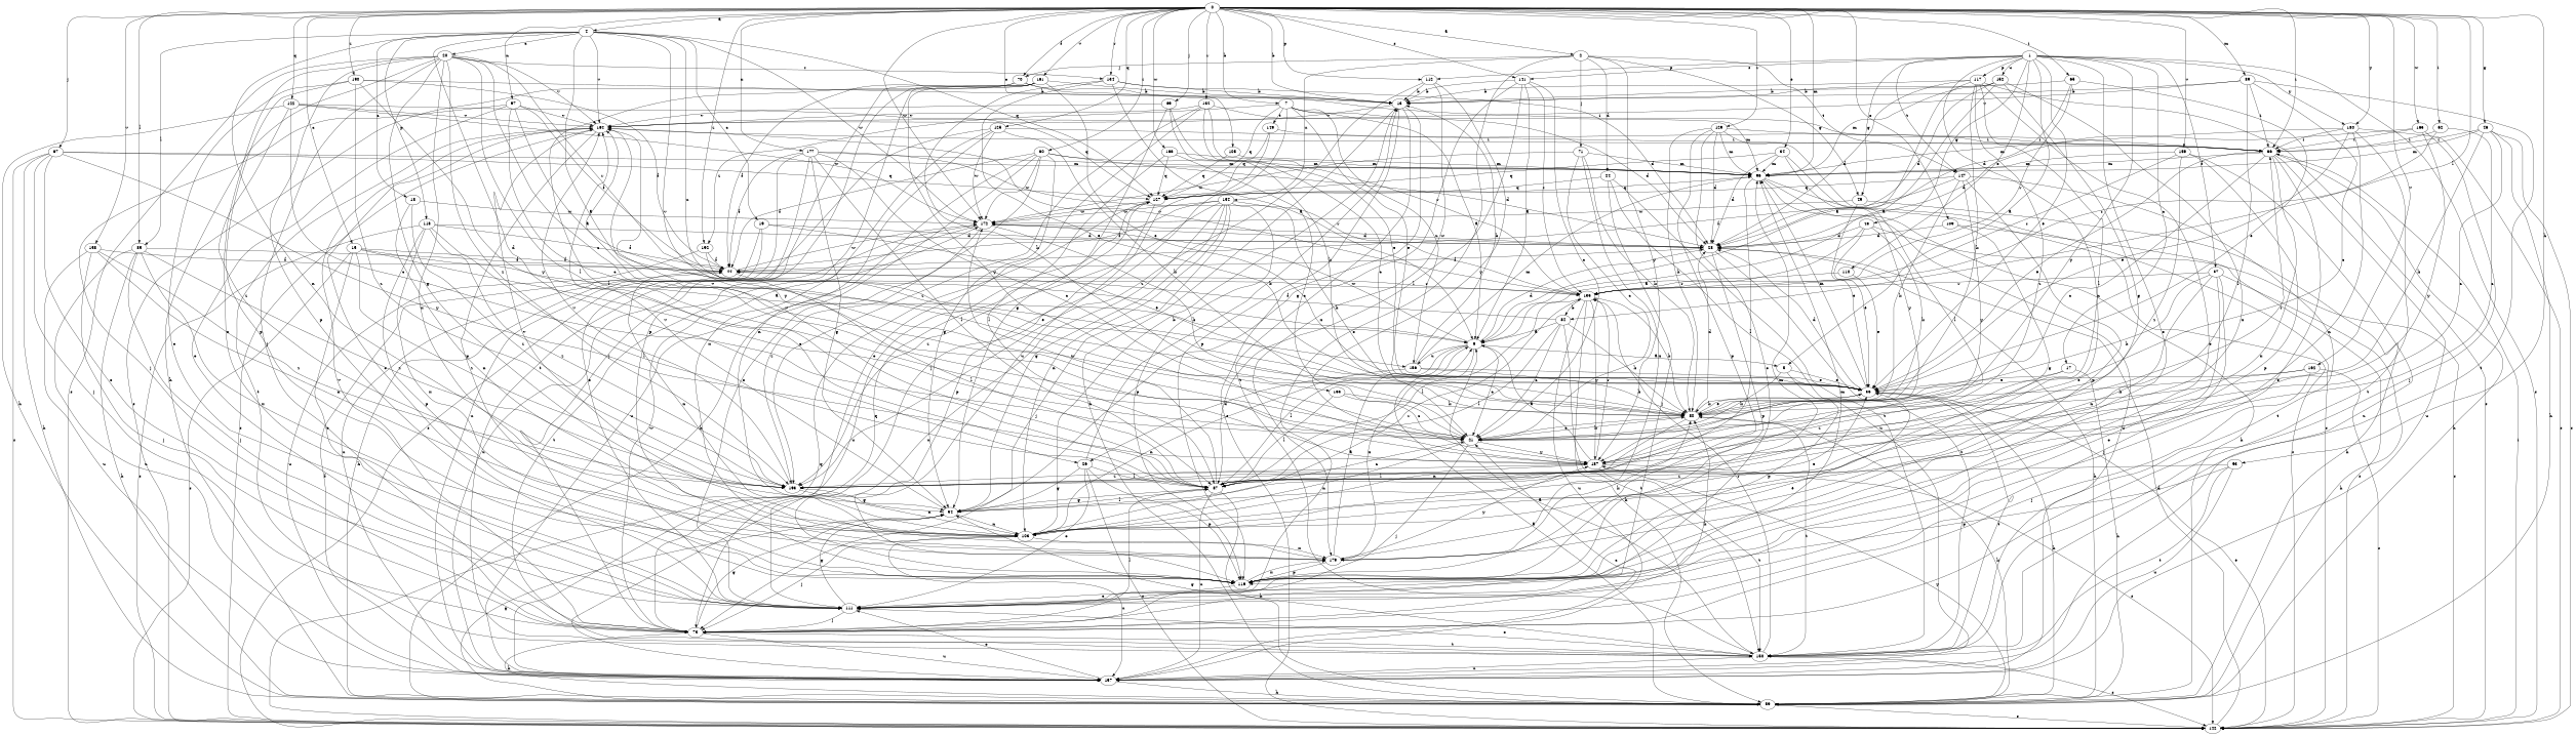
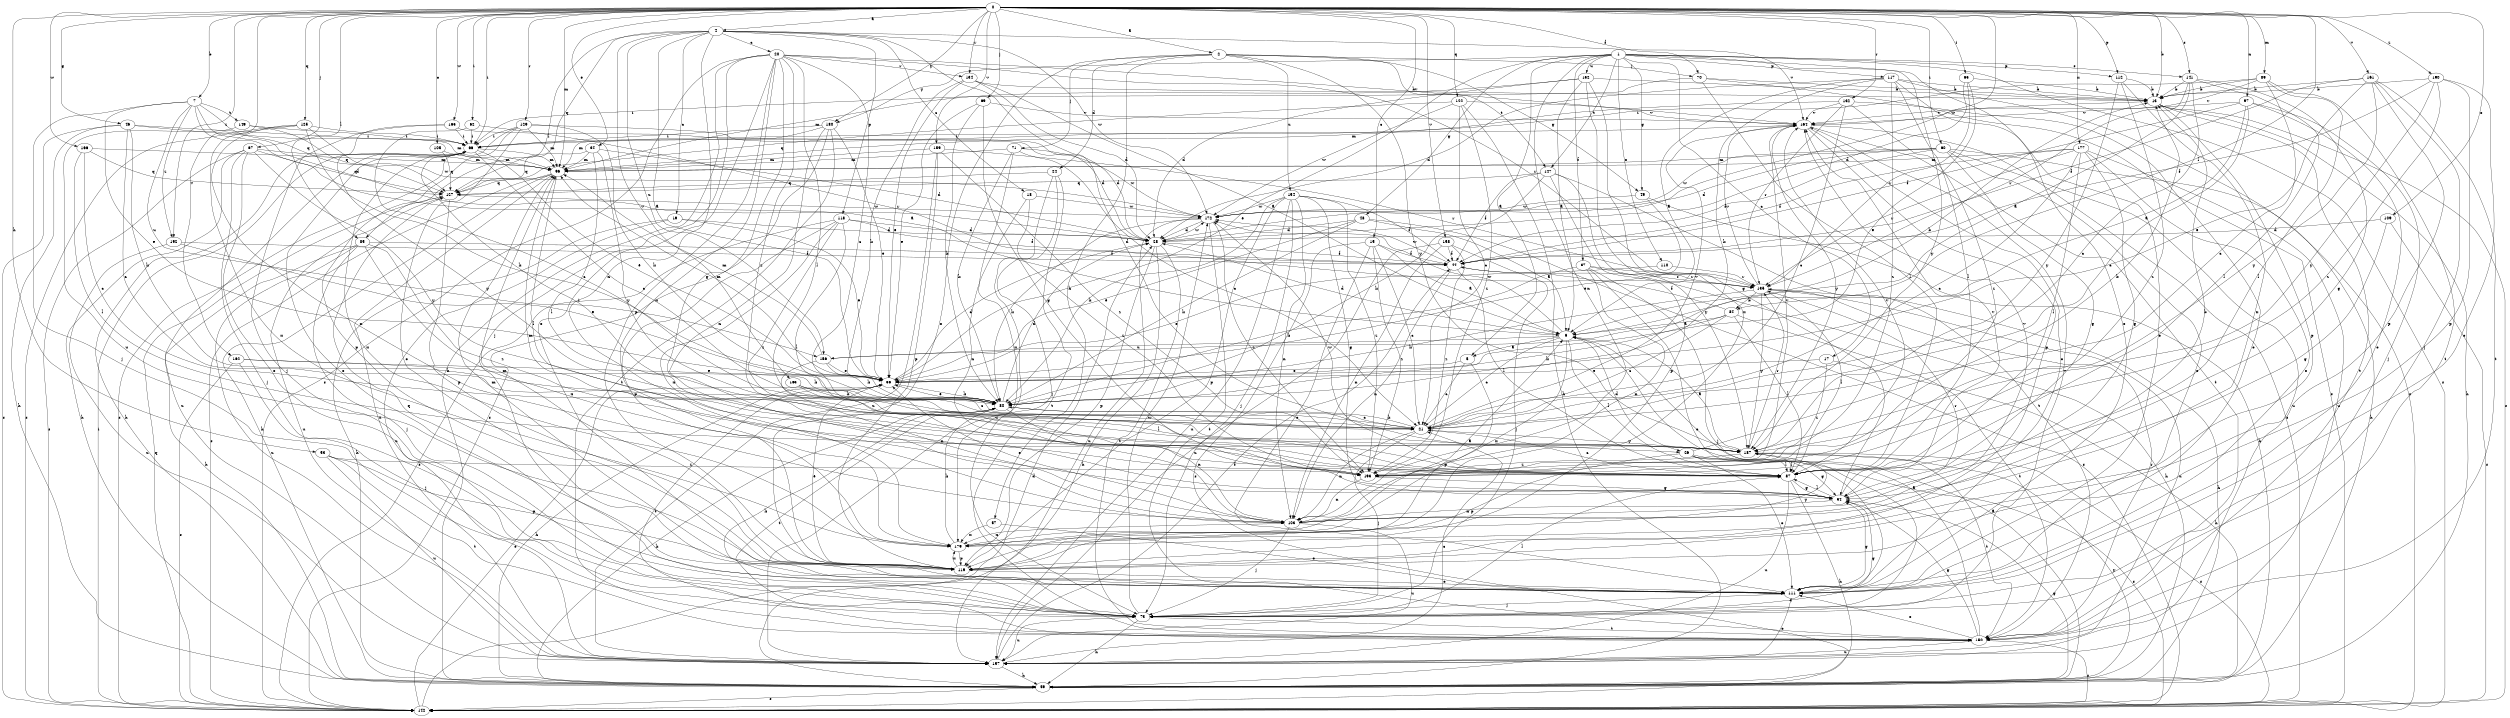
  strict digraph {
    0
    2
    4
    7
    13
    15
    34
    46
    53
    60
    62
    65
    66
    67
    69
    70
    84
    85
    89
    96
    97
    105
    109
    112
    122
    125
    129
    132
    134
    141
    158
    159
    161
    162
    165
    166
    172
    177
    180
    190
    192
    49
    111
    147
    187
    24
+   57
    71
    154
    36
    103
    18
    19
    20
    26
    118
    127
    156
    163
    164
    6
    28
    73
    149
    142
    119
    59
    150
    21
    44
    193
    87
    80
    157
    n75 [label=54]
    135
    179
    1
    5
    17
    37
    48
    110
    117
    152
    0 -> 2 [label=a]
    0 -> 4 [label=a]
    0 -> 7 [label=b]
    0 -> 13 [label=b]
    0 -> 15 [label=c]
    0 -> 34 [label=e]
    0 -> 46 [label=g]
    0 -> 53 [label=h]
    0 -> 60 [label=i]
    0 -> 62 [label=i]
    0 -> 65 [label=i]
    0 -> 66 [label=i]
    0 -> 67 [label=j]
    0 -> 69 [label=j]
    0 -> 70 [label=f]
    0 -> 84 [label=l]
    0 -> 85 [label=l]
    0 -> 89 [label=m]
    0 -> 96 [label=m]
    0 -> 97 [label=n]
    0 -> 105 [label=o]
    0 -> 109 [label=o]
    0 -> 112 [label=p]
    0 -> 122 [label=q]
    0 -> 125 [label=q]
    0 -> 129 [label=r]
    0 -> 132 [label=r]
    0 -> 134 [label=r]
    0 -> 141 [label=s]
    0 -> 158 [label=v]
    0 -> 159 [label=v]
    0 -> 161 [label=v]
    0 -> 162 [label=v]
    0 -> 165 [label=w]
    0 -> 166 [label=w]
    0 -> 172 [label=w]
    0 -> 177 [label=x]
    0 -> 180 [label=y]
    0 -> 190 [label=z]
    0 -> 192 [label=z]
    2 -> 70 [label=j]
    2 -> 49 [label=g]
    2 -> 111 [label=o]
    2 -> 147 [label=t]
    2 -> 187 [label=y]
    2 -> 24 [label=d]
+   2 -> 57 [label=h]
    2 -> 71 [label=j]
    2 -> 154 [label=u]
    4 -> 85 [label=l]
    4 -> 172 [label=w]
    4 -> 36 [label=a]
    4 -> 103 [label=n]
    4 -> 18 [label=c]
    4 -> 19 [label=c]
    4 -> 20 [label=c]
    4 -> 26 [label=d]
    4 -> 118 [label=p]
    4 -> 127 [label=q]
    4 -> 156 [label=u]
    4 -> 163 [label=v]
    4 -> 164 [label=v]
    7 -> 192 [label=z]
    7 -> 36 [label=e]
    7 -> 127 [label=q]
    7 -> 156 [label=u]
    7 -> 6 [label=a]
    7 -> 28 [label=d]
    7 -> 73 [label=j]
    7 -> 149 [label=t]
    13 -> 164 [label=v]
    13 -> 142 [label=s]
    13 -> 119 [label=p]
    13 -> 59 [label=h]
    13 -> 150 [label=t]
    15 -> 111 [label=o]
    15 -> 6 [label=a]
    15 -> 142 [label=s]
    15 -> 21 [label=c]
    15 -> 44 [label=f]
    15 -> 193 [label=z]
    34 -> 96 [label=m]
    34 -> 187 [label=y]
    34 -> 127 [label=q]
    34 -> 28 [label=d]
    34 -> 87 [label=l]
    46 -> 66 [label=i]
    46 -> 96 [label=m]
    46 -> 142 [label=s]
    46 -> 59 [label=h]
    46 -> 21 [label=c]
    46 -> 80 [label=k]
    53 -> 119 [label=p]
    53 -> 150 [label=t]
    53 -> 193 [label=z]
    53 -> 157 [label=u]
    60 -> 96 [label=m]
    60 -> 172 [label=w]
    60 -> 111 [label=o]
    60 -> 28 [label=d]
    60 -> 59 [label=h]
    60 -> 44 [label=f]
    60 -> 157 [label=u]
    60 -> n75 [label=g]
    62 -> 66 [label=i]
    62 -> 21 [label=c]
    62 -> 135 [label=r]
    65 -> 13 [label=b]
    65 -> 36 [label=e]
    65 -> 28 [label=d]
    65 -> 135 [label=r]
    66 -> 96 [label=m]
    66 -> 111 [label=o]
    66 -> 36 [label=e]
    66 -> 59 [label=h]
    66 -> 21 [label=c]
    66 -> 157 [label=u]
    66 -> 179 [label=x]
    67 -> 96 [label=m]
    67 -> 111 [label=o]
    67 -> 187 [label=y]
    67 -> 127 [label=q]
    67 -> 73 [label=j]
    67 -> 142 [label=s]
    67 -> 59 [label=h]
    69 -> 36 [label=e]
    69 -> 164 [label=v]
    69 -> 80 [label=k]
    69 -> n75 [label=g]
    70 -> 13 [label=b]
    70 -> 66 [label=i]
    70 -> 142 [label=s]
    70 -> 87 [label=l]
    84 -> 6 [label=a]
    84 -> 150 [label=t]
    84 -> 21 [label=c]
    84 -> 44 [label=f]
    84 -> 87 [label=l]
    84 -> 80 [label=k]
    85 -> 73 [label=j]
    85 -> 59 [label=h]
    85 -> 44 [label=f]
    85 -> 193 [label=z]
    85 -> 157 [label=u]
    85 -> 179 [label=x]
    89 -> 13 [label=b]
    89 -> 66 [label=i]
    89 -> 164 [label=v]
    89 -> 150 [label=t]
    89 -> 21 [label=c]
    89 -> 87 [label=l]
    96 -> 127 [label=q]
    96 -> 142 [label=s]
    96 -> 59 [label=h]
    96 -> 87 [label=l]
    96 -> 157 [label=u]
    97 -> 111 [label=o]
    97 -> 164 [label=v]
    97 -> 6 [label=a]
    97 -> 73 [label=j]
    97 -> 21 [label=c]
    97 -> 44 [label=f]
    105 -> 96 [label=m]
    105 -> 127 [label=q]
    109 -> 28 [label=d]
    109 -> 142 [label=s]
    109 -> n75 [label=g]
    112 -> 13 [label=b]
    112 -> 187 [label=y]
    112 -> 193 [label=z]
    112 -> 179 [label=x]
    122 -> 172 [label=w]
    122 -> 127 [label=q]
    122 -> 164 [label=v]
    122 -> 59 [label=h]
    122 -> 21 [label=c]
    122 -> 193 [label=z]
    125 -> 66 [label=i]
    125 -> 172 [label=w]
    125 -> 103 [label=n]
    125 -> 142 [label=s]
    125 -> 80 [label=k]
    125 -> 179 [label=x]
    129 -> 66 [label=i]
    129 -> 96 [label=m]
    129 -> 111 [label=o]
    129 -> 28 [label=d]
    129 -> 142 [label=s]
    129 -> 119 [label=p]
    129 -> 80 [label=k]
    132 -> 96 [label=m]
    132 -> 111 [label=o]
    132 -> 164 [label=v]
    132 -> 21 [label=c]
    132 -> 193 [label=z]
    132 -> 135 [label=r]
    134 -> 13 [label=b]
    134 -> 36 [label=e]
    134 -> 6 [label=a]
    134 -> 28 [label=d]
    134 -> 80 [label=k]
    141 -> 13 [label=b]
    141 -> 6 [label=a]
    141 -> 21 [label=c]
    141 -> 87 [label=l]
    141 -> n75 [label=g]
    141 -> 135 [label=r]
    158 -> 103 [label=n]
    158 -> 73 [label=j]
    158 -> 44 [label=f]
    158 -> 193 [label=z]
    158 -> 157 [label=u]
    159 -> 96 [label=m]
    159 -> 119 [label=p]
    159 -> 193 [label=z]
    159 -> 157 [label=u]
    159 -> 135 [label=r]
    161 -> 13 [label=b]
    161 -> 187 [label=y]
    161 -> 36 [label=e]
    161 -> 73 [label=j]
    161 -> 119 [label=p]
    161 -> 150 [label=t]
    161 -> 44 [label=f]
    162 -> 36 [label=e]
    162 -> 73 [label=j]
    162 -> 142 [label=s]
    162 -> 80 [label=k]
    165 -> 66 [label=i]
    165 -> 187 [label=y]
    165 -> 28 [label=d]
    165 -> 73 [label=j]
    166 -> 96 [label=m]
    166 -> 127 [label=q]
    166 -> 21 [label=c]
    166 -> 87 [label=l]
    172 -> 28 [label=d]
    172 -> 150 [label=t]
    172 -> 193 [label=z]
    172 -> 80 [label=k]
    172 -> 157 [label=u]
    177 -> 96 [label=m]
    177 -> 111 [label=o]
    177 -> 21 [label=c]
    177 -> 44 [label=f]
    177 -> 87 [label=l]
    177 -> 157 [label=u]
    177 -> n75 [label=g]
    177 -> 135 [label=r]
    180 -> 66 [label=i]
    180 -> 96 [label=m]
    180 -> 36 [label=e]
    180 -> 103 [label=n]
    180 -> 142 [label=s]
    180 -> 150 [label=t]
    190 -> 13 [label=b]
    190 -> 111 [label=o]
    190 -> 187 [label=y]
    190 -> 119 [label=p]
    190 -> 44 [label=f]
    190 -> 193 [label=z]
    192 -> 36 [label=e]
    192 -> 44 [label=f]
    192 -> 157 [label=u]
    49 -> 172 [label=w]
    49 -> 36 [label=e]
    49 -> 59 [label=h]
    111 -> 96 [label=m]
    111 -> 73 [label=j]
    111 -> n75 [label=g]
    147 -> 187 [label=y]
    147 -> 127 [label=q]
    147 -> 119 [label=p]
    147 -> 150 [label=t]
    147 -> 44 [label=f]
    147 -> 80 [label=k]
    187 -> 66 [label=i]
    187 -> 6 [label=a]
    187 -> 142 [label=s]
    187 -> 150 [label=t]
    187 -> 193 [label=z]
    187 -> 87 [label=l]
    187 -> 135 [label=r]
    24 -> 127 [label=q]
    24 -> 73 [label=j]
    24 -> 150 [label=t]
    24 -> 157 [label=u]
+   57 -> 111 [label=o]
+   57 -> 179 [label=x]
    71 -> 96 [label=m]
    71 -> 172 [label=w]
    71 -> 21 [label=c]
    71 -> 80 [label=k]
    71 -> 179 [label=x]
    154 -> 172 [label=w]
    154 -> 103 [label=n]
    154 -> 73 [label=j]
    154 -> 119 [label=p]
    154 -> 44 [label=f]
    154 -> 193 [label=z]
    154 -> 80 [label=k]
    154 -> 157 [label=u]
    154 -> n75 [label=g]
    36 -> 96 [label=m]
    36 -> 28 [label=d]
    36 -> 59 [label=h]
    36 -> 150 [label=t]
    36 -> 80 [label=k]
    103 -> 13 [label=b]
    103 -> 36 [label=e]
    103 -> 164 [label=v]
    103 -> 73 [label=j]
    103 -> 157 [label=u]
    103 -> 135 [label=r]
    103 -> 179 [label=x]
    18 -> 172 [label=w]
    18 -> 103 [label=n]
    18 -> 193 [label=z]
    19 -> 36 [label=e]
    19 -> 28 [label=d]
    19 -> 59 [label=h]
    19 -> 157 [label=u]
    20 -> 134 [label=r]
    20 -> 111 [label=o]
    20 -> 164 [label=v]
    20 -> 73 [label=j]
    20 -> 142 [label=s]
    20 -> 119 [label=p]
    20 -> 59 [label=h]
    20 -> 21 [label=c]
    20 -> 193 [label=z]
    20 -> 87 [label=l]
    20 -> n75 [label=g]
    20 -> 135 [label=r]
    20 -> 179 [label=x]
    26 -> 13 [label=b]
    26 -> 111 [label=o]
    26 -> 142 [label=s]
    26 -> 119 [label=p]
    26 -> 87 [label=l]
    26 -> n75 [label=g]
    118 -> 28 [label=d]
    118 -> 142 [label=s]
    118 -> 119 [label=p]
    118 -> 44 [label=f]
    118 -> 193 [label=z]
    118 -> 87 [label=l]
    118 -> 179 [label=x]
    127 -> 172 [label=w]
    127 -> 119 [label=p]
    127 -> 157 [label=u]
    156 -> 13 [label=b]
    156 -> 96 [label=m]
    156 -> 36 [label=e]
    156 -> 103 [label=n]
    156 -> 80 [label=k]
    163 -> 21 [label=c]
    163 -> 87 [label=l]
    163 -> 80 [label=k]
    164 -> 66 [label=i]
    164 -> 111 [label=o]
    164 -> 187 [label=y]
    164 -> 142 [label=s]
    164 -> 119 [label=p]
    164 -> 150 [label=t]
    6 -> 172 [label=w]
    6 -> 26 [label=d]
    6 -> 156 [label=u]
    6 -> 28 [label=d]
    6 -> 21 [label=c]
    6 -> 87 [label=l]
    6 -> 179 [label=x]
    6 -> 5 [label=a]
    28 -> 172 [label=w]
    28 -> 119 [label=p]
    28 -> 59 [label=h]
    28 -> 150 [label=t]
    28 -> 44 [label=f]
    73 -> 172 [label=w]
    73 -> 127 [label=q]
    73 -> 164 [label=v]
    73 -> 59 [label=h]
    73 -> 150 [label=t]
    73 -> 87 [label=l]
    73 -> 80 [label=k]
    73 -> 157 [label=u]
    73 -> n75 [label=g]
    149 -> 66 [label=i]
    149 -> 127 [label=q]
    149 -> 119 [label=u]
    142 -> 66 [label=i]
    142 -> 36 [label=e]
    142 -> 127 [label=q]
    142 -> 28 [label=d]
    119 -> 96 [label=m]
    119 -> 111 [label=o]
    119 -> 36 [label=e]
    119 -> 179 [label=x]
    59 -> 187 [label=y]
    59 -> 6 [label=a]
    59 -> 142 [label=s]
    59 -> 80 [label=k]
    59 -> n75 [label=g]
    150 -> 111 [label=o]
    150 -> 6 [label=a]
    150 -> 142 [label=s]
    150 -> 157 [label=u]
    150 -> n75 [label=g]
    150 -> 135 [label=r]
    21 -> 187 [label=y]
    21 -> 103 [label=n]
    21 -> 164 [label=v]
    21 -> 73 [label=j]
    21 -> 80 [label=k]
    44 -> 172 [label=w]
    44 -> 103 [label=n]
    44 -> 87 [label=l]
    44 -> 135 [label=r]
    193 -> 103 [label=n]
    193 -> 164 [label=v]
    193 -> n75 [label=g]
    87 -> 172 [label=w]
    87 -> 164 [label=v]
    87 -> 59 [label=h]
    87 -> 21 [label=c]
    87 -> 157 [label=u]
    87 -> n75 [label=g]
    80 -> 36 [label=e]
    80 -> 103 [label=n]
    80 -> 28 [label=d]
    80 -> 150 [label=t]
    80 -> 21 [label=c]
    157 -> 111 [label=o]
    157 -> 59 [label=h]
    157 -> 21 [label=c]
    157 -> 44 [label=f]
+   n75 -> 96 [label=m]
    n75 -> 103 [label=n]
    n75 -> 164 [label=v]
    n75 -> 87 [label=l]
    135 -> 84 [label=b]
    135 -> 187 [label=y]
    135 -> 164 [label=v]
    135 -> 59 [label=h]
    135 -> 87 [label=l]
    135 -> 80 [label=k]
    135 -> 157 [label=u]
    179 -> 187 [label=y]
    179 -> 6 [label=a]
    179 -> 119 [label=p]
    179 -> 80 [label=k]
    1 -> 112 [label=p]
    1 -> 141 [label=s]
    1 -> 180 [label=y]
    1 -> 49 [label=g]
    1 -> 111 [label=o]
    1 -> 147 [label=t]
    1 -> 187 [label=y]
    1 -> 36 [label=e]
    1 -> 103 [label=n]
    1 -> 142 [label=s]
    1 -> 5 [label=a]
    1 -> 17 [label=c]
    1 -> 37 [label=f]
    1 -> 48 [label=g]
    1 -> 110 [label=o]
    1 -> 117 [label=p]
    1 -> 152 [label=u]
    5 -> 36 [label=e]
    5 -> 119 [label=p]
-   5 -> 21 [label=k]
+   5 -> 21 [label=c]
    17 -> 36 [label=e]
    17 -> 59 [label=h]
    17 -> 193 [label=z]
    37 -> 111 [label=o]
    37 -> 103 [label=n]
    37 -> 73 [label=j]
    37 -> 59 [label=h]
    37 -> 80 [label=k]
    37 -> 135 [label=r]
    48 -> 36 [label=e]
    48 -> 6 [label=a]
    48 -> 28 [label=d]
    48 -> 142 [label=s]
    48 -> 80 [label=k]
    110 -> 36 [label=e]
    110 -> 135 [label=r]
    117 -> 13 [label=b]
    117 -> 111 [label=o]
    117 -> 6 [label=a]
    117 -> 28 [label=d]
    117 -> 142 [label=s]
    117 -> 193 [label=z]
    117 -> 87 [label=l]
    117 -> 80 [label=k]
    152 -> 13 [label=b]
    152 -> 96 [label=m]
    152 -> 6 [label=a]
    152 -> 28 [label=d]
    152 -> n75 [label=g]
    152 -> 179 [label=x]
  }
